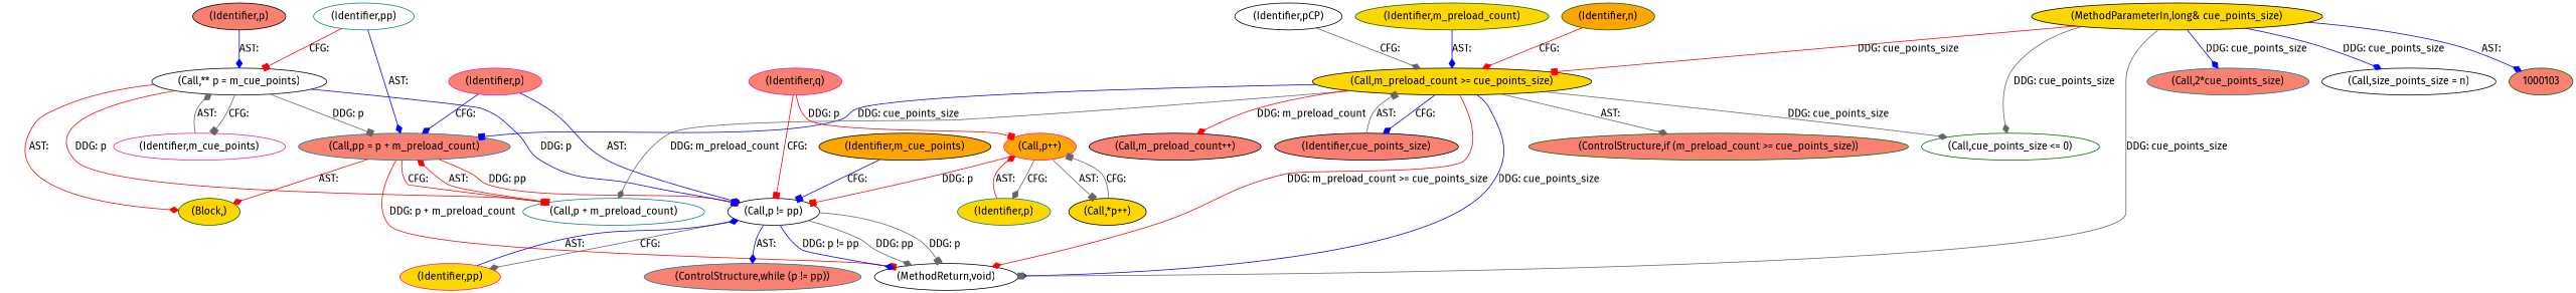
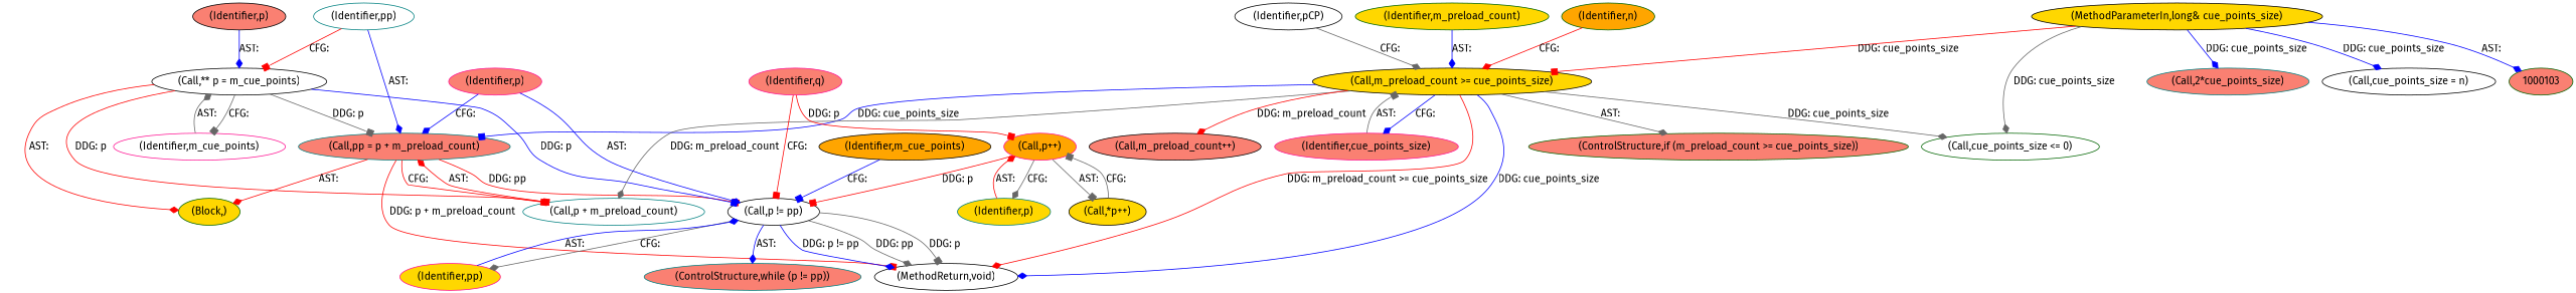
  digraph {
    fontname="Fira Sans"
    node [color=black fillcolor=salmon fontname="Fira Sans" style=filled]
    edge [arrowhead=diamond color=red fontname="Fira Sans"]
    n1 [color=teal label="(Call,pp = p + m_preload_count)"]
    n2 [fillcolor=white label="(Call,p != pp)"]
    n3 [fillcolor=white label="(MethodReturn,void)"]
    n4 [color=teal fillcolor=white label="(Call,p + m_preload_count)"]
    n5 [color=darkgreen fillcolor=gold label="(Block,)"]
    n6 [color=deeppink fillcolor=gold label="(Identifier,pp)"]
    n7 [color=teal label="(ControlStructure,while (p != pp))"]
    n8 [fillcolor=white label="(Call,** p = m_cue_points)"]
    n9 [color=deeppink fillcolor=white label="(Identifier,m_cue_points)"]
    n10 [fillcolor=gold label="(Call,m_preload_count >= cue_points_size)"]
    n11 [color=darkgreen fillcolor=white label="(Call,cue_points_size <= 0)"]
    n12 [color=darkgreen label="(ControlStructure,if (m_preload_count >= cue_points_size))"]
    n13 [label="(Call,m_preload_count++)"]
-   n14 [label="(Identifier,cue_points_size)"]
+   n14 [color=deeppink label="(Identifier,cue_points_size)"]
    n15 [fillcolor=gold label="(MethodParameterIn,long& cue_points_size)"]
    n16 [color=teal label="(Call,2*cue_points_size)"]
-   n17 [fillcolor=white label="(Call,size_points_size = n)"]
+   n17 [fillcolor=white label="(Call,cue_points_size = n)"]
    1000103 [color=darkgreen]
    n19 [color=deeppink fillcolor=orange label="(Call,p++)"]
    n20 [fillcolor=gold label="(Call,*p++)"]
    n21 [color=teal fillcolor=gold label="(Identifier,p)"]
    n22 [color=teal fillcolor=white label="(Identifier,pp)"]
    n23 [color=deeppink label="(Identifier,q)"]
    n24 [color=deeppink label="(Identifier,p)"]
    n25 [label="(Identifier,p)"]
    n26 [fillcolor=white label="(Identifier,pCP)"]
    n27 [color=darkgreen fillcolor=gold label="(Identifier,m_preload_count)"]
    n28 [fillcolor=orange label="(Identifier,m_cue_points)"]
    n29 [color=darkgreen fillcolor=orange label="(Identifier,n)"]
    n1 -> n2 [arrowhead=box label="DDG: pp"]
    n1 -> n3 [arrowhead=box label="DDG: p + m_preload_count"]
    n1 -> n4 [arrowhead=box label="CFG: "]
    n1 -> n5 [label="AST: "]
    n2 -> n3 [arrowhead=box color=gray40 label="DDG: p"]
    n2 -> n3 [color=blue label="DDG: p != pp"]
    n2 -> n3 [color=gray40 label="DDG: pp"]
    n2 -> n6 [color=gray40 label="CFG: "]
    n2 -> n7 [color=blue label="AST: "]
    n4 -> n1 [label="AST: "]
    n6 -> n2 [color=blue label="AST: "]
    n8 -> n1 [arrowhead=box color=gray40 label="DDG: p"]
    n8 -> n2 [arrowhead=box color=blue label="DDG: p"]
    n8 -> n4 [arrowhead=box label="DDG: p"]
    n8 -> n5 [label="AST: "]
    n8 -> n9 [arrowhead=box color=gray40 label="CFG: "]
    n9 -> n8 [color=gray40 label="AST: "]
    n10 -> n1 [arrowhead=box color=blue label="DDG: cue_points_size"]
    n10 -> n3 [color=blue label="DDG: cue_points_size"]
    n10 -> n3 [label="DDG: m_preload_count >= cue_points_size"]
    n10 -> n4 [color=gray40 label="DDG: m_preload_count"]
    n10 -> n11 [color=gray40 label="DDG: cue_points_size"]
    n10 -> n12 [color=gray40 label="AST: "]
    n10 -> n13 [label="DDG: m_preload_count"]
    n10 -> n14 [color=blue label="CFG: "]
    n14 -> n10 [arrowhead=box color=gray40 label="AST: "]
-   n15 -> n3 [arrowhead=box color=gray40 label="DDG: cue_points_size"]
    n15 -> n10 [arrowhead=box label="DDG: cue_points_size"]
    n15 -> n11 [color=gray40 label="DDG: cue_points_size"]
    n15 -> n16 [color=blue label="DDG: cue_points_size"]
    n15 -> n17 [color=blue label="DDG: cue_points_size"]
    n15 -> 1000103 [color=blue label="AST: "]
    n19 -> n2 [arrowhead=box label="DDG: p"]
    n19 -> n20 [arrowhead=box color=gray40 label="AST: "]
    n19 -> n21 [color=gray40 label="CFG: "]
    n20 -> n19 [arrowhead=box color=gray40 label="CFG: "]
    n21 -> n19 [label="AST: "]
    n22 -> n1 [color=blue label="AST: "]
    n22 -> n8 [arrowhead=box label="CFG: "]
    n23 -> n2 [arrowhead=box label="CFG: "]
    n23 -> n19 [arrowhead=box label="DDG: p"]
    n24 -> n1 [color=blue label="CFG: "]
    n24 -> n2 [color=blue label="AST: "]
    n25 -> n8 [color=blue label="AST: "]
    n26 -> n10 [color=gray40 label="CFG: "]
    n27 -> n10 [color=blue label="AST: "]
    n28 -> n2 [arrowhead=box color=blue label="CFG: "]
    n29 -> n10 [label="CFG: "]
  }
